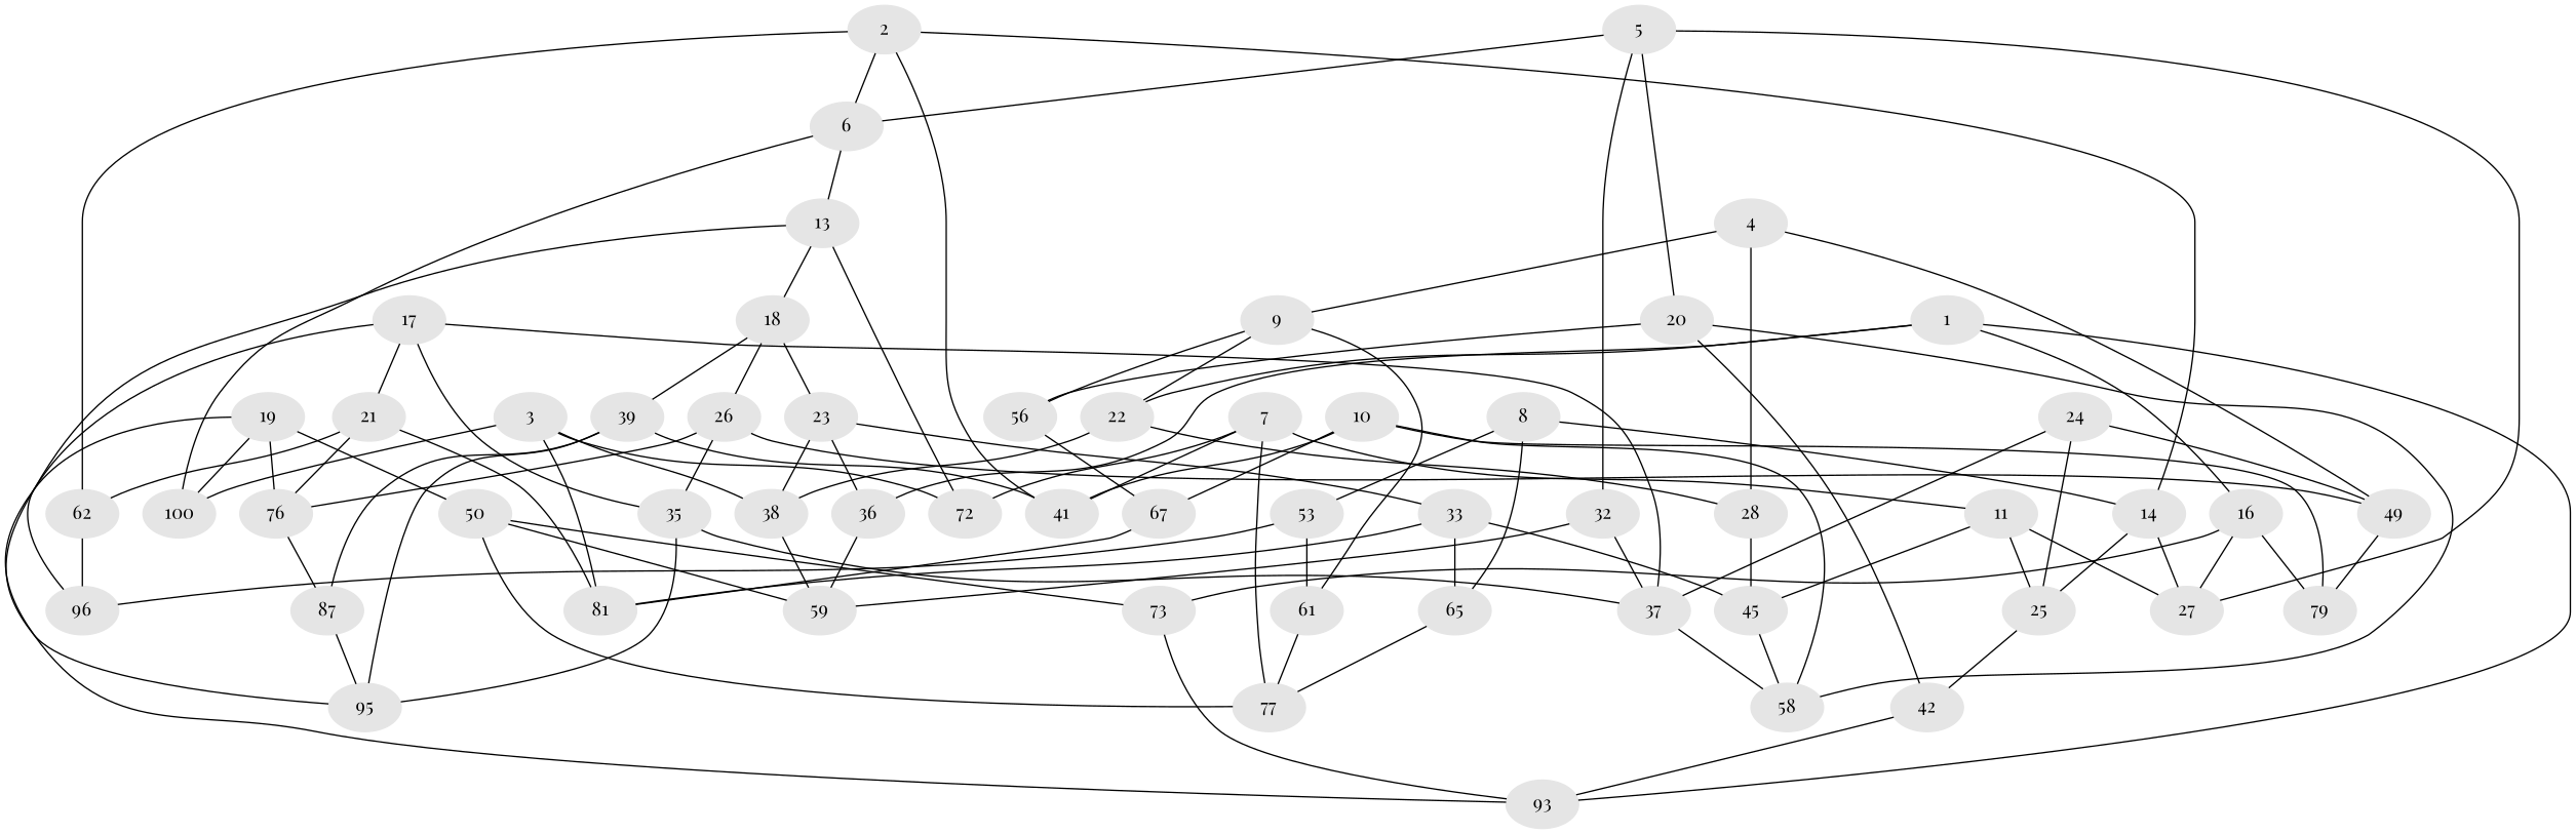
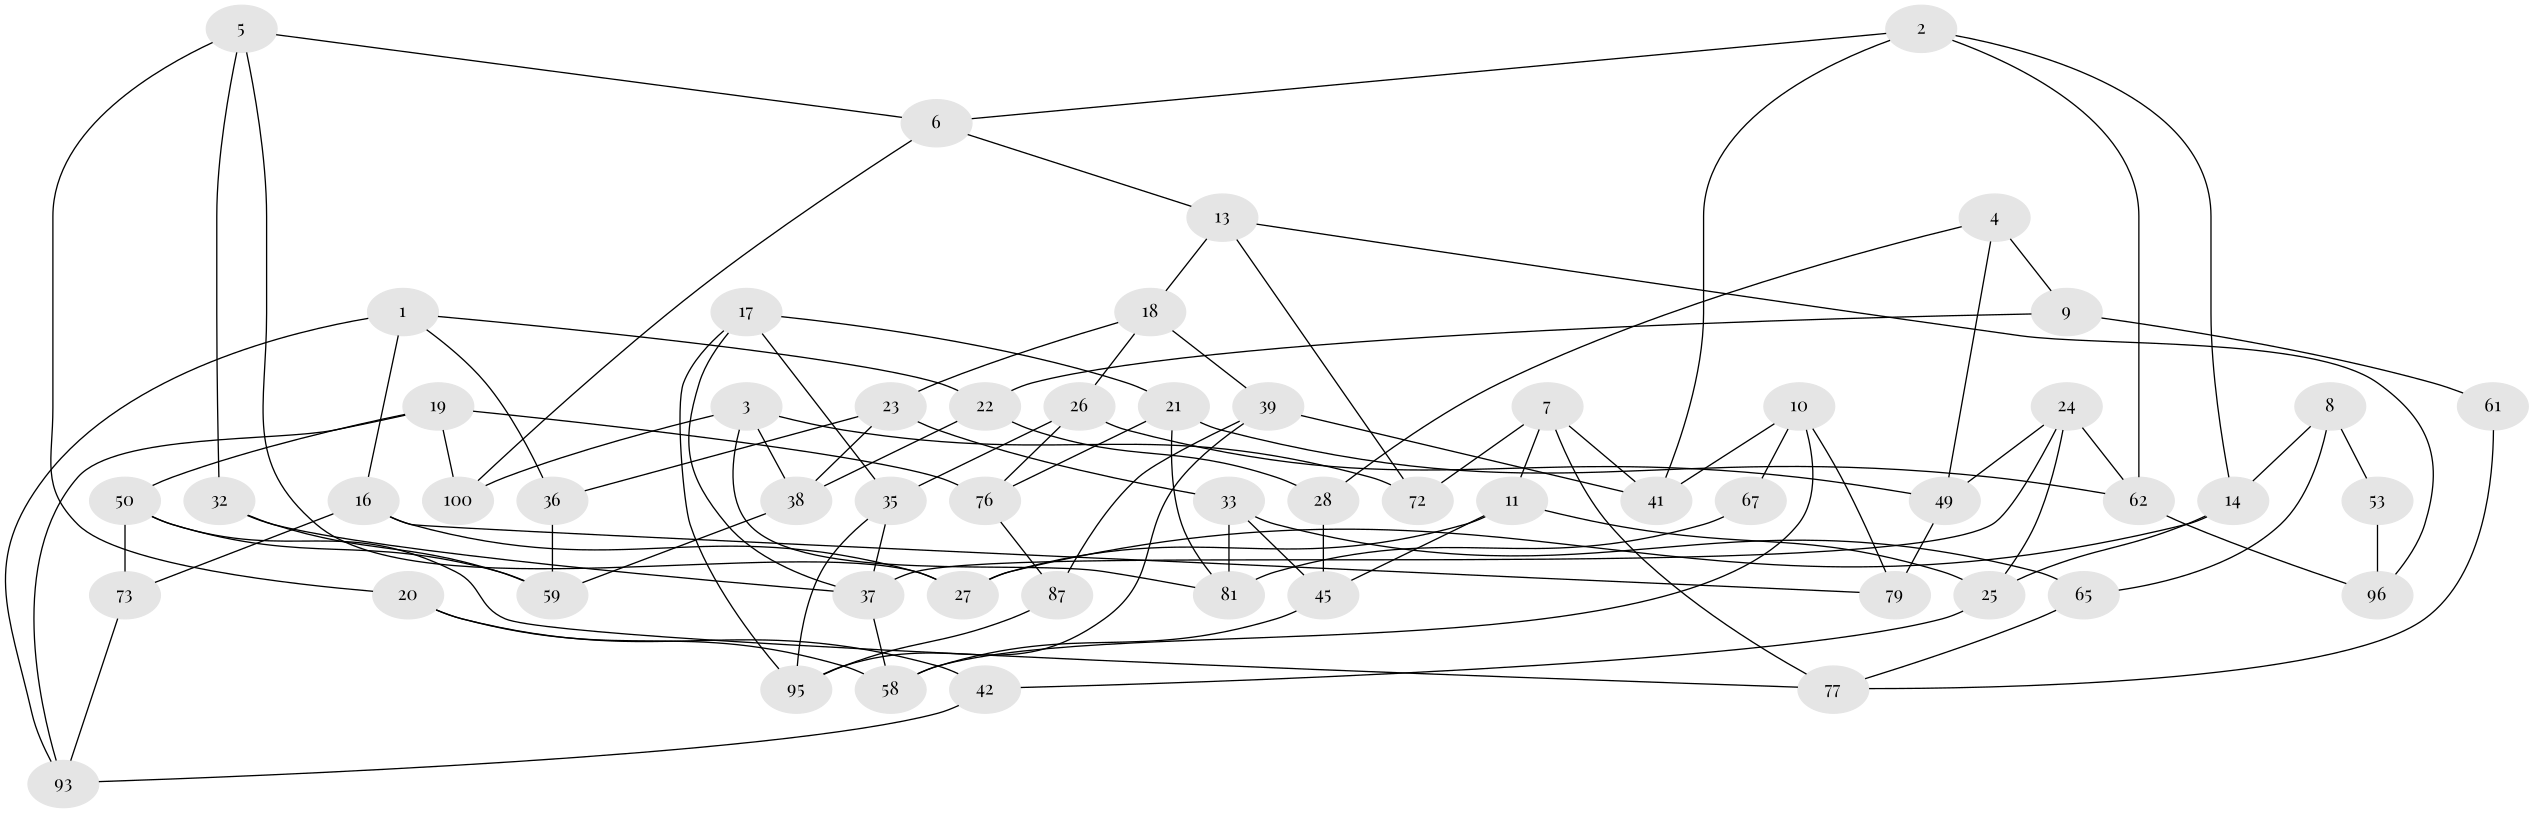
  graph {
    fontname="Playfair Display"
    node [color=gray90 fontname="Playfair Display" style=filled]
    edge [fontname="Playfair Display"]
    1 [super="+12"]
    16 [super="+89"]
    22 [super="+71"]
    36
    93 [super="+98"]
    27 [super="+63"]
    79
    73
    38 [super="+48"]
    28
    59 [super="+90"]
    2 [super="+68"]
    6 [super="+15"]
    14 [super="+99"]
    41 [super="+60"]
    62 [super="+94"]
    100
    13 [super="+43"]
    25 [super="+34"]
    96
    3 [super="+52"]
    72
    81 [super="+83"]
    9 [super="+29"]
-   56 [super="+74"]
    61
    4
    49 [super="+91"]
    45 [super="+55"]
    5 [super="+64"]
    20 [super="+30"]
    32
    58 [super="+69"]
    42
    37 [super="+92"]
    18 [super="+31"]
    7 [super="+85"]
    11 [super="+78"]
    77 [super="+80"]
    8 [super="+84"]
    53 [super="+66"]
    65
    67
    10 [super="+44"]
    23 [super="+51"]
    26 [super="+57"]
    39 [super="+86"]
    17 [super="+40"]
    21 [super="+75"]
    35 [super="+54"]
    95 [super="+97"]
    76 [super="+82"]
    33 [super="+47"]
    87
    19 [super="+88"]
    50 [super="+70"]
    24 [super="+46"]
    1 -- 16
    1 -- 22
    1 -- 36
    1 -- 93
    16 -- 27
    16 -- 79
    16 -- 73
    22 -- 38
    22 -- 28
    36 -- 59
    73 -- 93
    38 -- 59
    28 -- 45
    2 -- 6
    2 -- 14
    2 -- 41
    2 -- 62
    6 -- 100
    6 -- 13
    14 -- 27
    14 -- 25
    62 -- 96
    13 -- 96
    13 -- 72
    13 -- 18
    25 -- 42
    3 -- 38
    3 -- 100
    3 -- 72
    3 -- 81
    9 -- 22
-   9 -- 56
    9 -- 61
-   56 -- 67
    61 -- 77
    4 -- 28
    4 -- 9
    4 -- 49
    49 -- 79
    45 -- 58
    5 -- 27
    5 -- 6
    5 -- 20
    5 -- 32
-   20 -- 56
    20 -- 58
    20 -- 42
    32 -- 59
    32 -- 37
    42 -- 93
    37 -- 58
    18 -- 23
    18 -- 26
    18 -- 39
    7 -- 41
    7 -- 72
    7 -- 11
    7 -- 77
    11 -- 27
    11 -- 25
    11 -- 45
    8 -- 14
    8 -- 53 [weight=2]
    8 -- 65
    53 -- 96
-   53 -- 61
    65 -- 77
    67 -- 81
    10 -- 79
    10 -- 41
    10 -- 58
    10 -- 67
    23 -- 36
    23 -- 38
    23 -- 33
    26 -- 49
    26 -- 35
    26 -- 76
    39 -- 41
    39 -- 95
    39 -- 87
    17 -- 37
    17 -- 21
    17 -- 35
    17 -- 95
    21 -- 62
    21 -- 81
    21 -- 76
    35 -- 37
    35 -- 95
    76 -- 87
    33 -- 81
    33 -- 45
    33 -- 65
    87 -- 95
    19 -- 93
    19 -- 100
    19 -- 76
    19 -- 50
    50 -- 73
    50 -- 59
    50 -- 77
+   24 -- 62
    24 -- 25
    24 -- 49
    24 -- 37
  }
